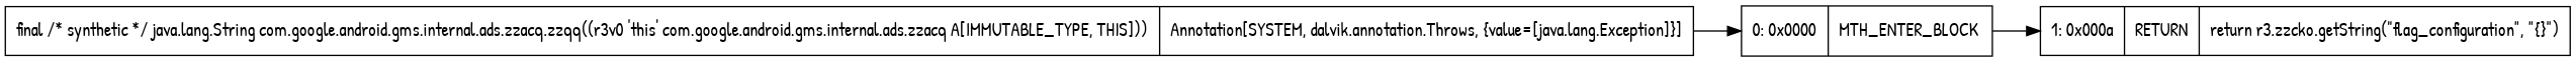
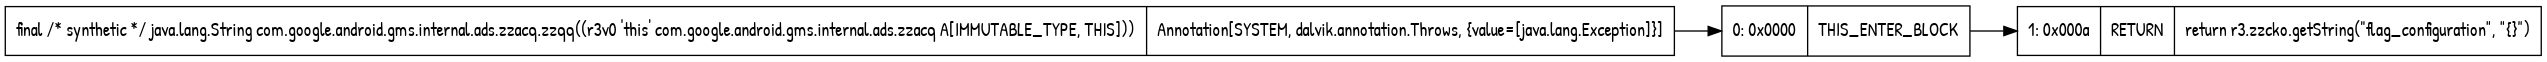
  digraph {
    rankdir=LR
    fontname="Patrick Hand"
    node [shape=record fontname="Patrick Hand"]
    edge [fontname="Patrick Hand"]
-   n1 [label="{0\:\ 0x0000|MTH_ENTER_BLOCK\l}"]
+   n1 [label="{0\:\ 0x0000|THIS_ENTER_BLOCK\l}"]
    n2 [label="{1\:\ 0x000a|RETURN\l|return r3.zzcko.getString(\"flag_configuration\", \"\{\}\")\l}"]
    n3 [label="{final \/* synthetic *\/ java.lang.String com.google.android.gms.internal.ads.zzacq.zzqq((r3v0 'this' com.google.android.gms.internal.ads.zzacq A[IMMUTABLE_TYPE, THIS]))  | Annotation[SYSTEM, dalvik.annotation.Throws, \{value=[java.lang.Exception]\}]\l}"]
    n1 -> n2
    n3 -> n1
  }
